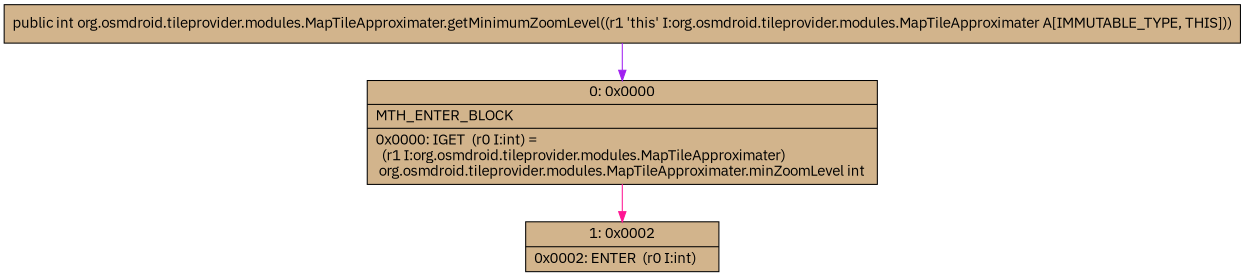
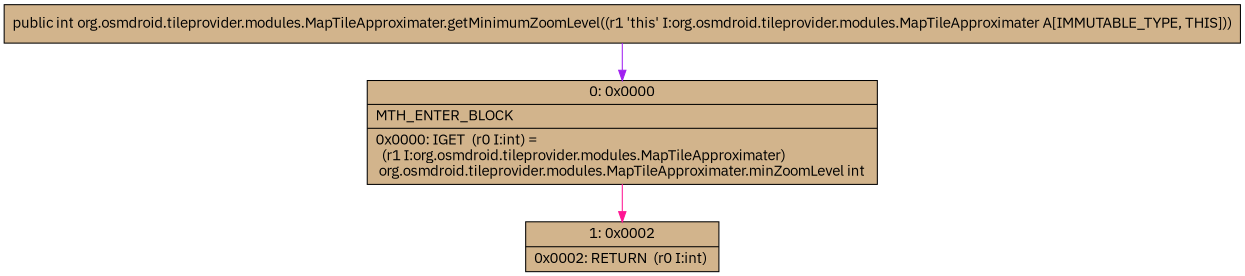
  digraph {
    fontname="IBM Plex Sans"
    node [shape=record style=filled fillcolor=tan fontname="IBM Plex Sans"]
    edge [fontname="IBM Plex Sans"]
    n1 [label="{0\:\ 0x0000|MTH_ENTER_BLOCK\l|0x0000: IGET  (r0 I:int) = \l  (r1 I:org.osmdroid.tileprovider.modules.MapTileApproximater)\l org.osmdroid.tileprovider.modules.MapTileApproximater.minZoomLevel int \l}"]
-   n2 [label="{1\:\ 0x0002|0x0002: ENTER  (r0 I:int) \l}"]
+   n2 [label="{1\:\ 0x0002|0x0002: RETURN  (r0 I:int) \l}"]
    n3 [label="{public int org.osmdroid.tileprovider.modules.MapTileApproximater.getMinimumZoomLevel((r1 'this' I:org.osmdroid.tileprovider.modules.MapTileApproximater A[IMMUTABLE_TYPE, THIS])) }"]
    n1 -> n2 [color=deeppink]
    n3 -> n1 [color=purple]
  }
